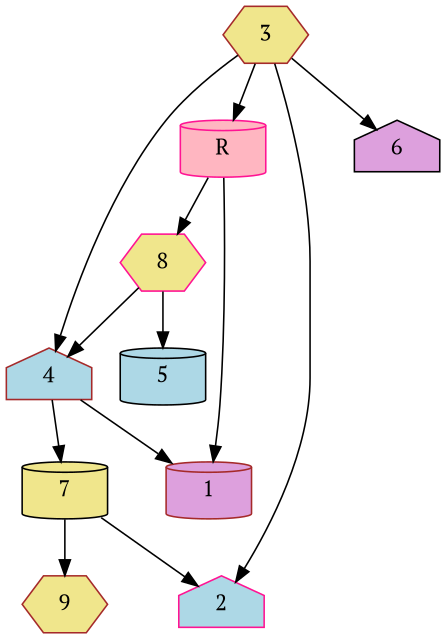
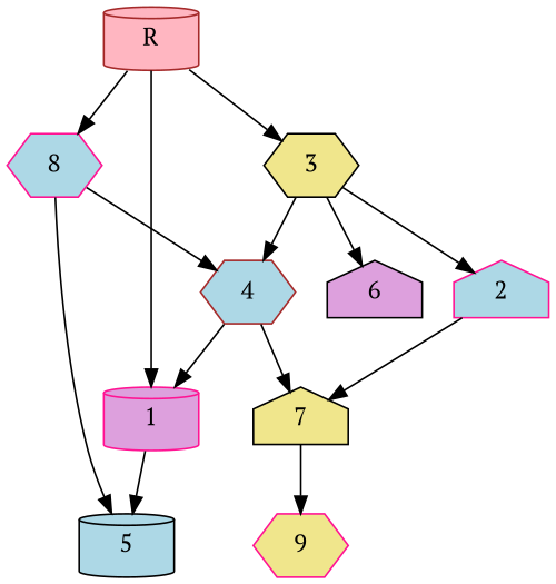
  digraph {
    fontname="PT Serif"
    node [color=deeppink fillcolor=khaki fontname="PT Serif" shape=house style=filled]
    edge [fontname="PT Serif"]
-   1 [color=brown fillcolor=plum shape=cylinder]
+   1 [fillcolor=plum shape=cylinder]
    5 [color=black fillcolor=lightblue shape=cylinder]
    2 [fillcolor=lightblue]
-   7 [color=black shape=cylinder]
-   9 [color=brown shape=hexagon]
-   3 [color=brown shape=hexagon]
-   4 [color=brown fillcolor=lightblue]
+   7 [color=black]
+   9 [shape=hexagon]
+   3 [color=black shape=hexagon]
+   4 [color=brown fillcolor=lightblue shape=hexagon]
    6 [color=black fillcolor=plum]
-   8 [shape=hexagon]
-   R [fillcolor=lightpink shape=cylinder]
-   7 -> 2
+   8 [fillcolor=lightblue shape=hexagon]
+   R [color=brown fillcolor=lightpink shape=cylinder]
+   1 -> 5
+   2 -> 7
    7 -> 9
    3 -> 2
    3 -> 4
    3 -> 6
    4 -> 1
    4 -> 7
    8 -> 5
    8 -> 4
    R -> 1
-   3 -> R
+   R -> 3
    R -> 8
  }
